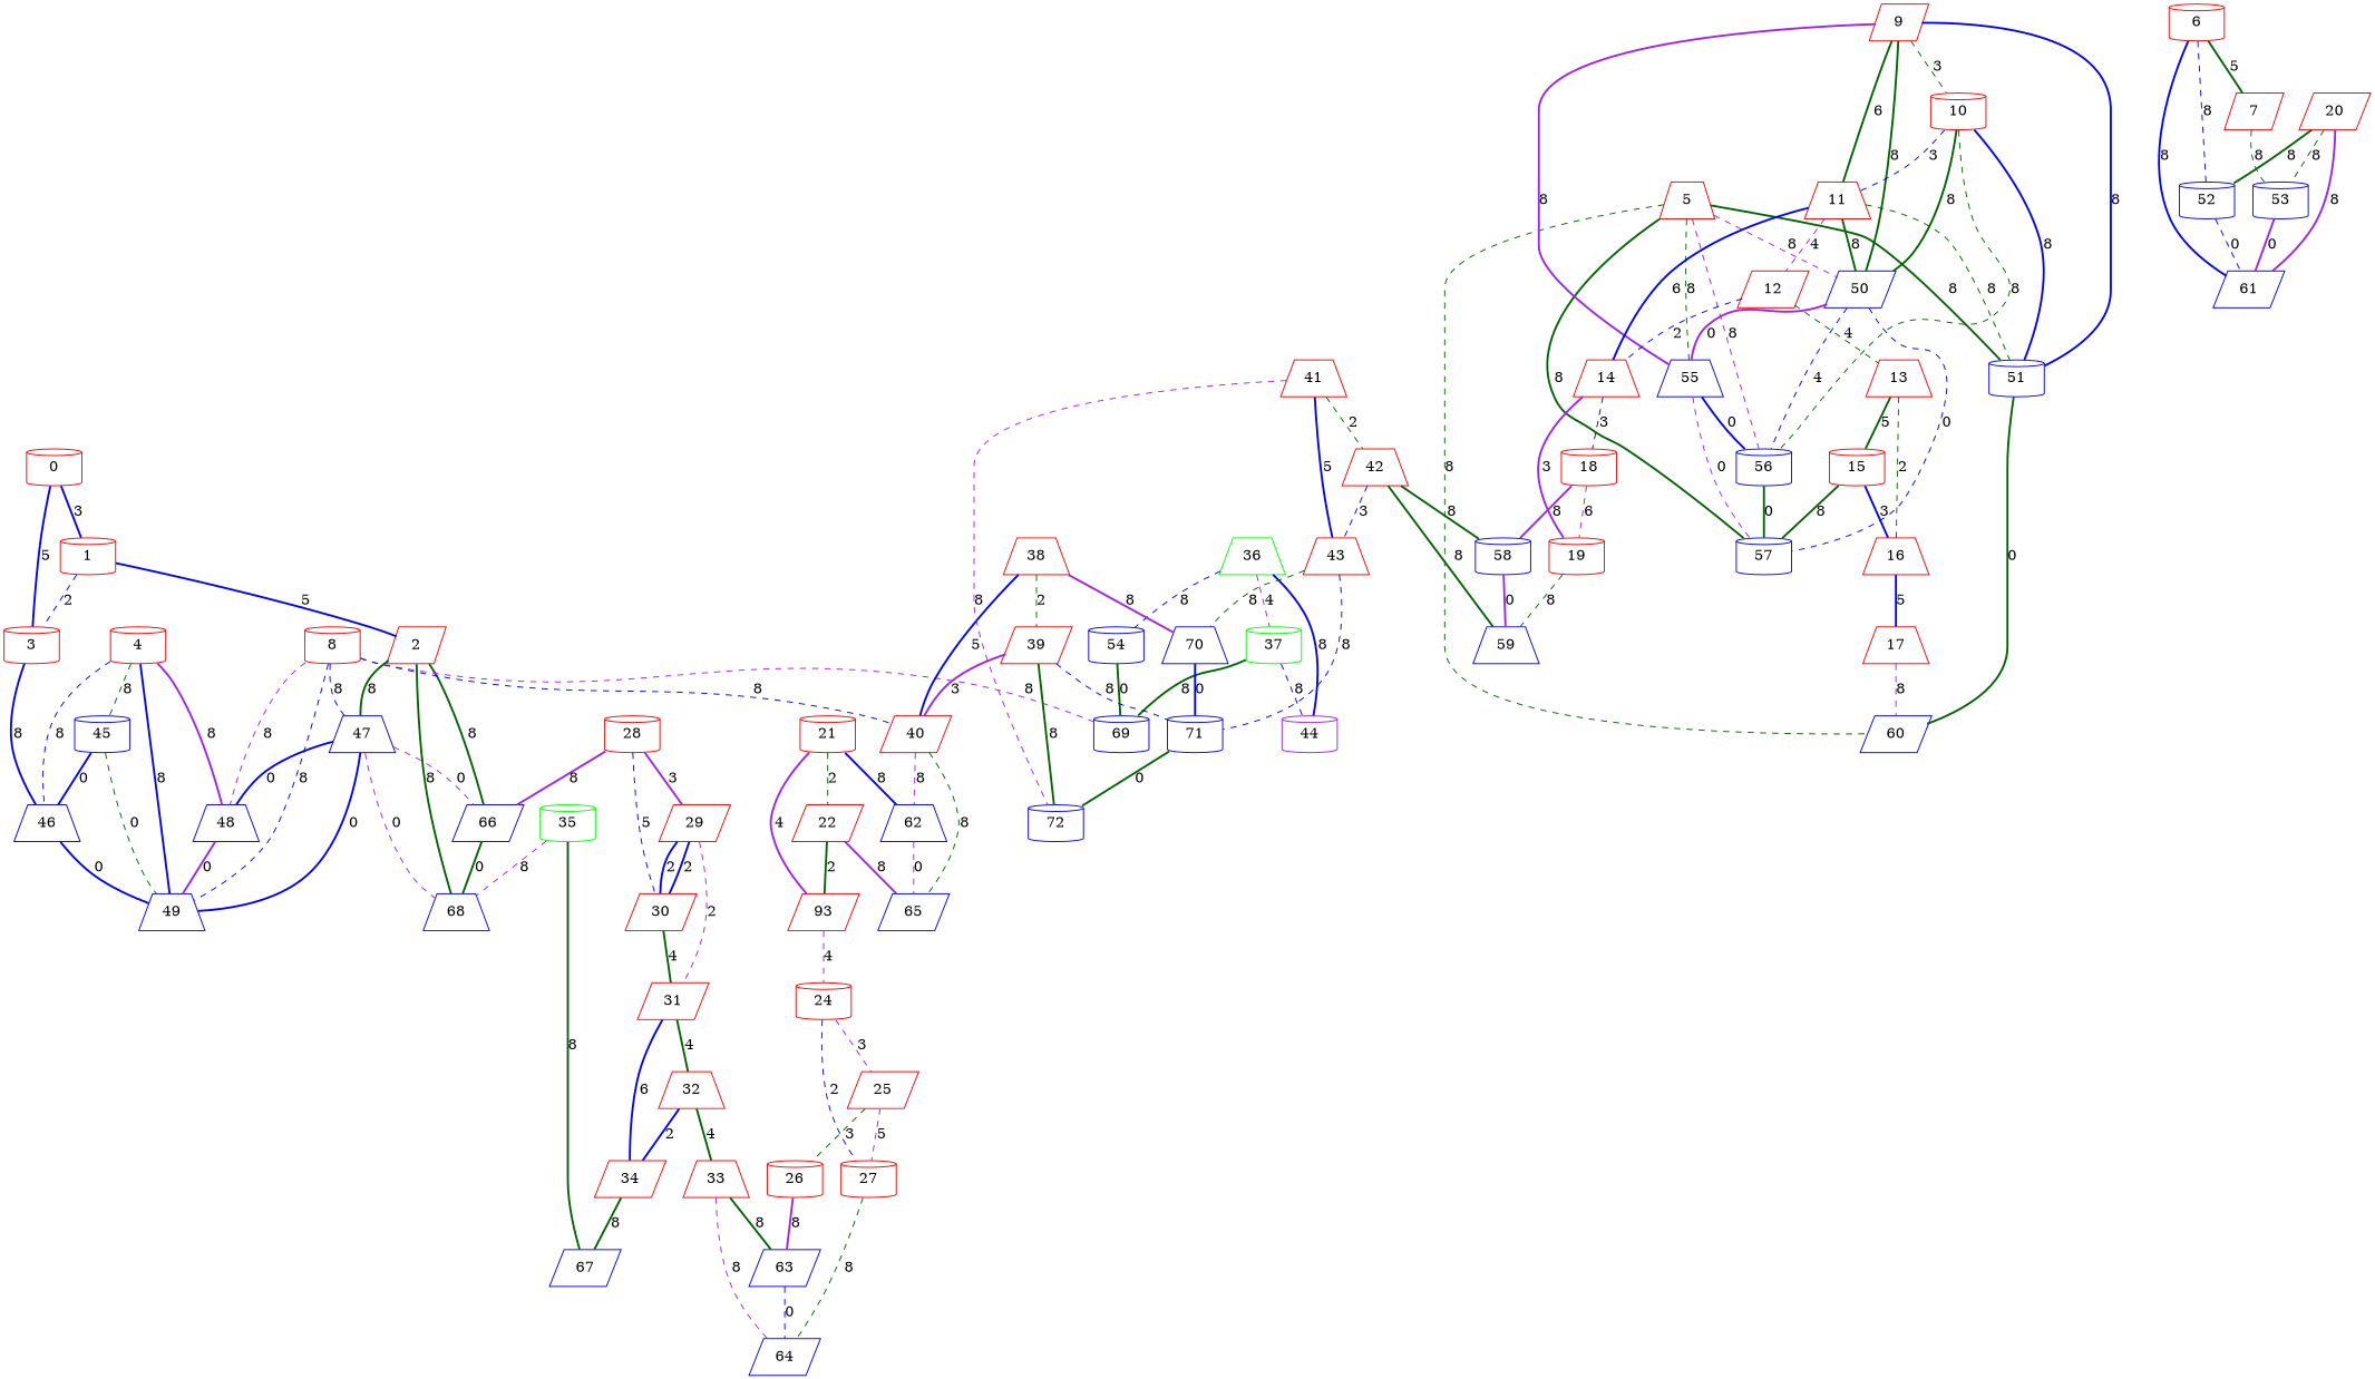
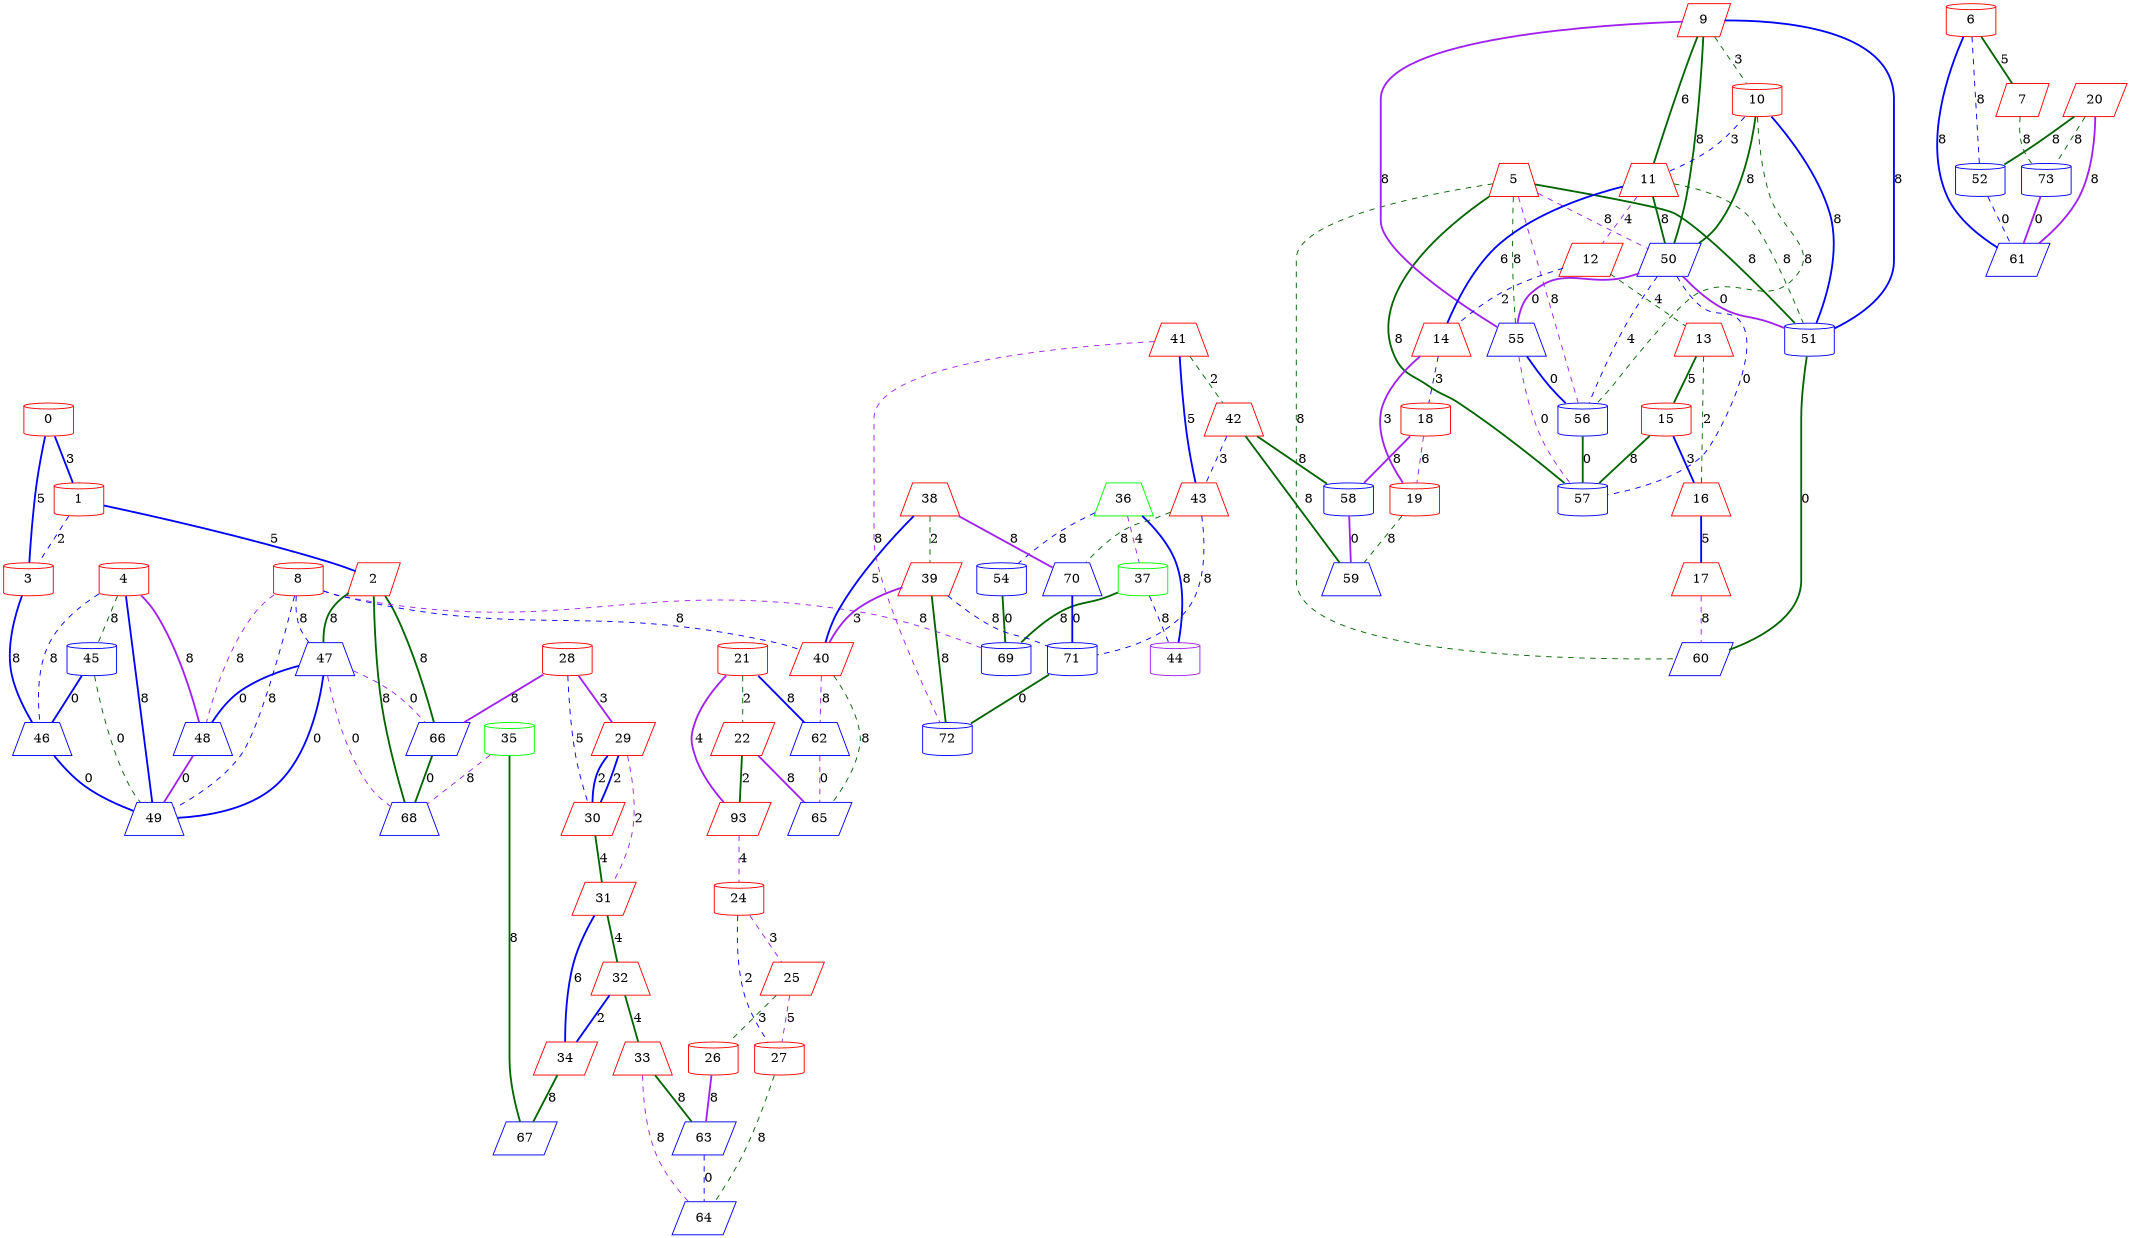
  graph {
    node [color=red shape=cylinder weight=1]
    edge [color=darkgreen style=bold]
    0
    1
    3
    2 [shape=parallelogram]
    46 [color=blue shape=trapezium weight=3]
    45 [color=blue weight=3]
    49 [color=blue shape=trapezium weight=3]
    47 [color=blue shape=trapezium weight=3]
    66 [color=blue shape=parallelogram weight=3]
    68 [color=blue shape=trapezium weight=3]
    48 [color=blue shape=trapezium weight=3]
    4
    5 [shape=trapezium]
    50 [color=blue shape=parallelogram weight=3]
    51 [color=blue weight=3]
    55 [color=blue shape=trapezium weight=3]
    56 [color=blue weight=3]
    57 [color=blue weight=3]
    60 [color=blue shape=parallelogram weight=3]
    7 [shape=parallelogram]
    6
    52 [color=blue weight=3]
    61 [color=blue shape=parallelogram weight=3]
-   53 [color=blue weight=3]
+   53 [color=blue weight=3 label=73]
    8
    69 [color=blue weight=3]
    40 [shape=parallelogram]
    54 [color=blue weight=3]
    9 [shape=parallelogram]
    10
    11 [shape=trapezium]
    12 [shape=parallelogram]
    14 [shape=trapezium]
    13 [shape=trapezium]
    18
    19
    15
    16 [shape=trapezium]
    17 [shape=trapezium]
    58 [color=blue weight=3]
    59 [color=blue shape=trapezium weight=3]
    20 [shape=parallelogram]
    22 [shape=parallelogram]
    21
    n45 [label=93 shape=parallelogram]
    62 [color=blue shape=trapezium weight=3]
    65 [color=blue shape=parallelogram weight=3]
    24
    25 [shape=parallelogram]
    27
    26
    64 [color=blue shape=parallelogram weight=3]
    63 [color=blue shape=parallelogram weight=3]
    28
    29 [shape=parallelogram]
    30 [shape=parallelogram]
    31 [shape=parallelogram]
    32 [shape=trapezium]
    34 [shape=parallelogram]
    33 [shape=trapezium]
    67 [color=blue shape=parallelogram weight=3]
    35 [color=green weight=2]
    36 [color=green shape=trapezium weight=2]
    37 [color=green weight=2]
    44 [color=purple weight=4]
    38 [shape=trapezium]
    39 [shape=parallelogram]
    70 [color=blue shape=trapezium weight=3]
    71 [color=blue weight=3]
    72 [color=blue weight=3]
    41 [shape=trapezium]
    42 [shape=trapezium]
    43 [shape=trapezium]
    0 -- 1 [color=blue label=3]
    0 -- 3 [color=blue label=5]
    1 -- 3 [color=blue label=2 style=dashed]
    1 -- 2 [color=blue label=5]
    3 -- 46 [color=blue label=8]
    2 -- 47 [label=8]
    2 -- 66 [label=8]
    2 -- 68 [label=8]
    46 -- 49 [color=blue label=0]
    45 -- 46 [color=blue label=0]
    45 -- 49 [label=0 style=dashed]
    47 -- 49 [color=blue label=0]
    47 -- 66 [color=purple label=0 style=dashed]
    47 -- 68 [color=purple label=0 style=dashed]
    47 -- 48 [color=blue label=0]
    66 -- 68 [label=0]
    48 -- 49 [color=purple label=0]
    4 -- 46 [color=blue label=8 style=dashed]
    4 -- 45 [label=8 style=dashed]
    4 -- 49 [color=blue label=8]
    4 -- 48 [color=purple label=8]
    5 -- 50 [color=purple label=8 style=dashed]
    5 -- 51 [label=8]
    5 -- 55 [label=8 style=dashed]
    5 -- 56 [color=purple label=8 style=dashed]
    5 -- 57 [label=8]
    5 -- 60 [label=8 style=dashed]
+   50 -- 51 [color=purple label=0]
    50 -- 55 [color=purple label=0]
    50 -- 56 [color=blue label=4 style=dashed]
    50 -- 57 [color=blue label=0 style=dashed]
    51 -- 60 [label=0]
    55 -- 56 [color=blue label=0]
    55 -- 57 [color=purple label=0 style=dashed]
    56 -- 57 [label=0]
    7 -- 53 [label=8 style=dashed]
    6 -- 7 [label=5]
    6 -- 52 [color=blue label=8 style=dashed]
    6 -- 61 [color=blue label=8]
    52 -- 61 [color=blue label=0 style=dashed]
    53 -- 61 [color=purple label=0]
    8 -- 49 [color=blue label=8 style=dashed]
    8 -- 47 [color=blue label=8 style=dashed]
    8 -- 48 [color=purple label=8 style=dashed]
    8 -- 69 [color=purple label=8 style=dashed]
    8 -- 40 [color=blue label=8 style=dashed]
    40 -- 62 [color=purple label=8 style=dashed]
    40 -- 65 [label=8 style=dashed]
    54 -- 69 [label=0]
    9 -- 50 [label=8]
    9 -- 51 [color=blue label=8]
    9 -- 55 [color=purple label=8]
    9 -- 10 [label=3 style=dashed]
    9 -- 11 [label=6]
    10 -- 50 [label=8]
    10 -- 51 [color=blue label=8]
    10 -- 56 [label=8 style=dashed]
    10 -- 11 [color=blue label=3 style=dashed]
    11 -- 50 [label=8]
    11 -- 51 [label=8 style=dashed]
    11 -- 12 [color=purple label=4 style=dashed]
    11 -- 14 [color=blue label=6]
    12 -- 14 [color=blue label=2 style=dashed]
    12 -- 13 [label=4 style=dashed]
    14 -- 18 [color=blue label=3 style=dashed]
    14 -- 19 [color=purple label=3]
    13 -- 15 [label=5]
    13 -- 16 [label=2 style=dashed]
    18 -- 19 [color=purple label=6 style=dashed]
    18 -- 58 [color=purple label=8]
    19 -- 59 [label=8 style=dashed]
    15 -- 57 [label=8]
    15 -- 16 [color=blue label=3]
    16 -- 17 [color=blue label=5]
    17 -- 60 [color=purple label=8 style=dashed]
    58 -- 59 [color=purple label=0]
    20 -- 52 [label=8]
    20 -- 61 [color=purple label=8]
    20 -- 53 [label=8 style=dashed]
    22 -- n45 [label=2]
    22 -- 65 [color=purple label=8]
    21 -- 22 [label=2 style=dashed]
    21 -- n45 [color=purple label=4]
    21 -- 62 [color=blue label=8]
    n45 -- 24 [color=purple label=4 style=dashed]
    62 -- 65 [color=purple label=0 style=dashed]
    24 -- 25 [color=purple label=3 style=dashed]
    24 -- 27 [color=blue label=2 style=dashed]
    25 -- 27 [color=purple label=5 style=dashed]
    25 -- 26 [label=3 style=dashed]
    27 -- 64 [label=8 style=dashed]
    26 -- 63 [color=purple label=8]
    63 -- 64 [color=blue label=0 style=dashed]
    28 -- 66 [color=purple label=8]
    28 -- 29 [color=purple label=3]
    28 -- 30 [color=blue label=5 style=dashed]
    29 -- 30 [color=blue label=2]
    29 -- 30 [color=blue label=2]
    29 -- 31 [color=purple label=2 style=dashed]
    30 -- 31 [label=4]
    31 -- 32 [label=4]
    31 -- 34 [color=blue label=6]
    32 -- 34 [color=blue label=2]
    32 -- 33 [label=4]
    34 -- 67 [label=8]
    33 -- 64 [color=purple label=8 style=dashed]
    33 -- 63 [label=8]
    35 -- 68 [color=purple label=8 style=dashed]
    35 -- 67 [label=8]
    36 -- 54 [color=blue label=8 style=dashed]
    36 -- 37 [color=purple label=4 style=dashed]
    36 -- 44 [color=blue label=8]
    37 -- 69 [label=8]
    37 -- 44 [color=blue label=8 style=dashed]
    38 -- 40 [color=blue label=5]
    38 -- 39 [label=2 style=dashed]
    38 -- 70 [color=purple label=8]
    39 -- 40 [color=purple label=3]
    39 -- 71 [color=blue label=8 style=dashed]
    39 -- 72 [label=8]
    70 -- 71 [color=blue label=0]
    71 -- 72 [label=0]
    41 -- 72 [color=purple label=8 style=dashed]
    41 -- 42 [label=2 style=dashed]
    41 -- 43 [color=blue label=5]
    42 -- 58 [label=8]
    42 -- 59 [label=8]
    42 -- 43 [color=blue label=3 style=dashed]
    43 -- 70 [label=8 style=dashed]
    43 -- 71 [color=blue label=8 style=dashed]
  }
